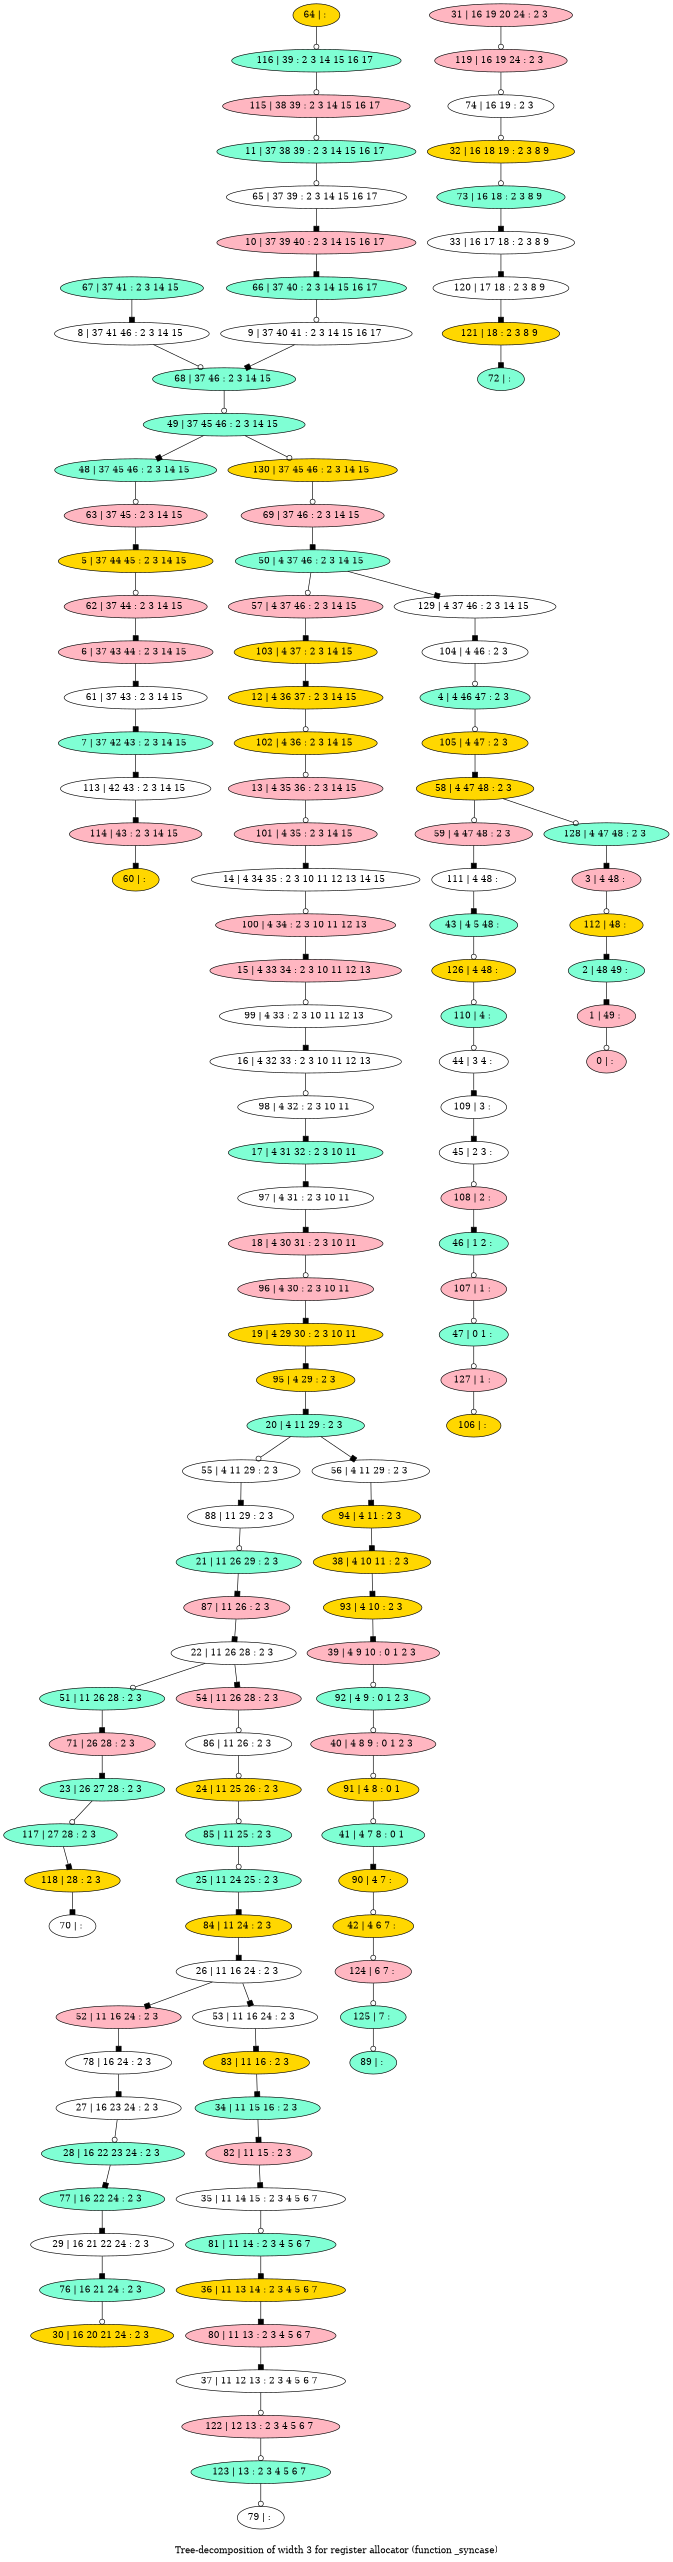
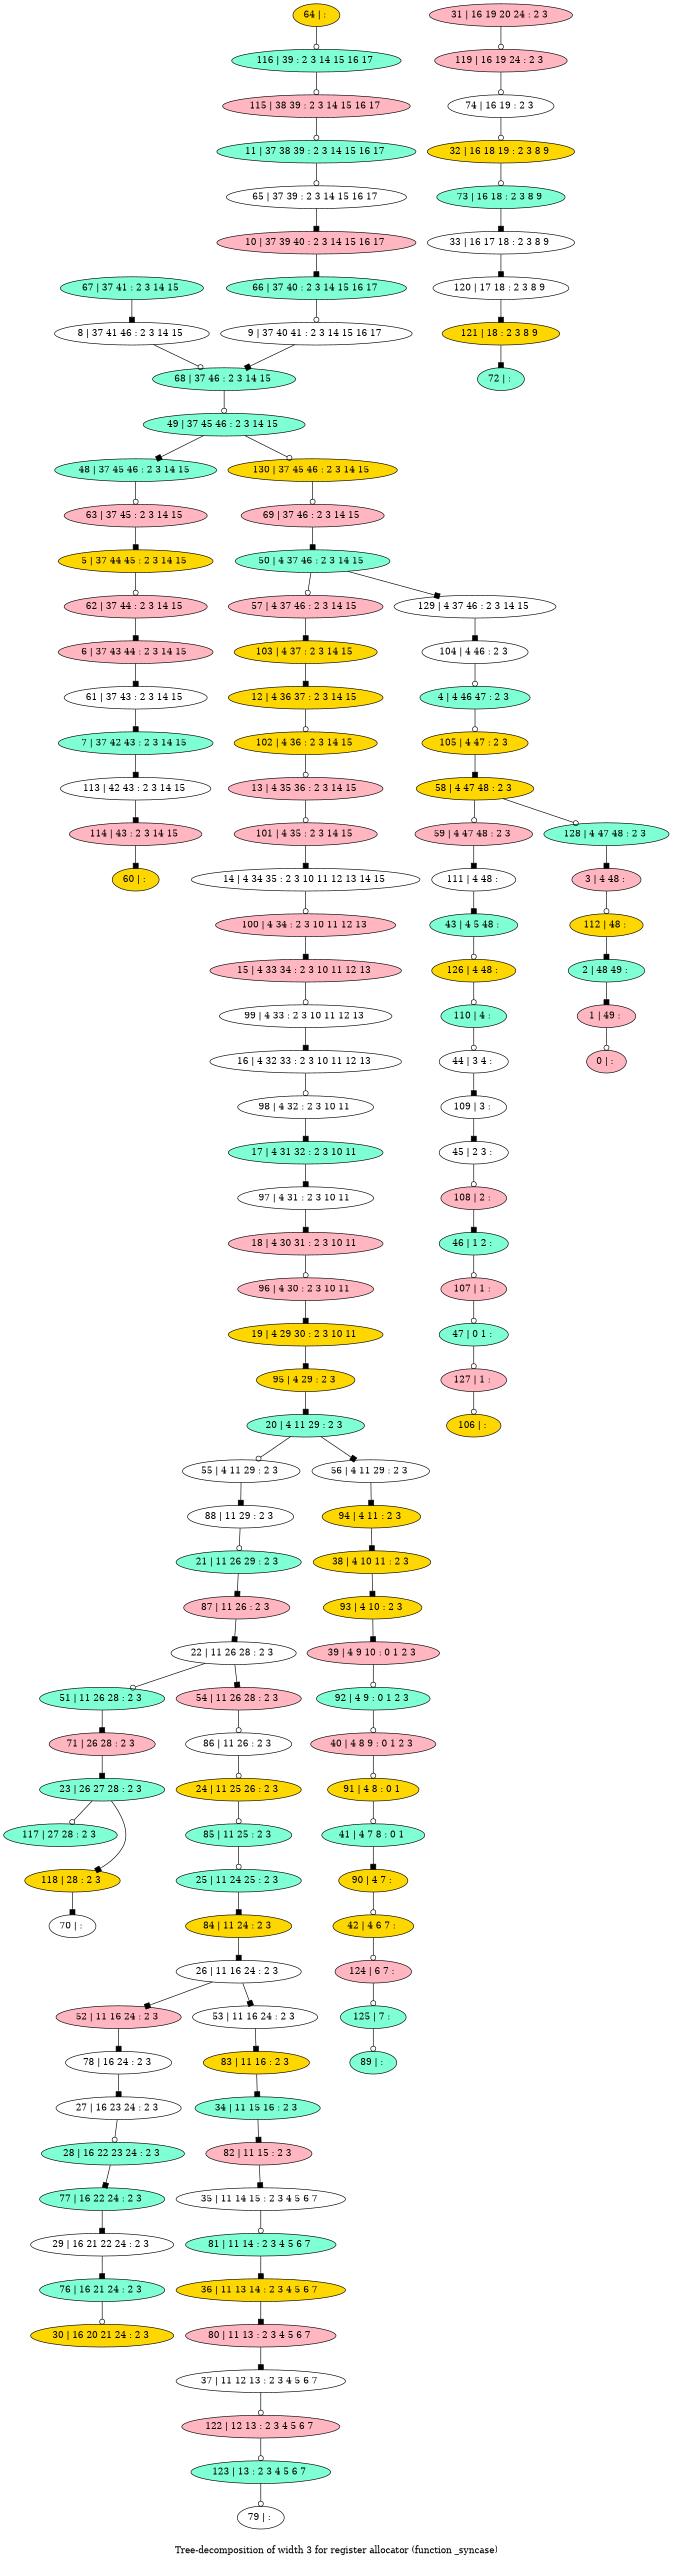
  digraph {
    label="Tree-decomposition of width 3 for register allocator (function _syncase)"
    node [fillcolor=aquamarine style=filled]
    edge [arrowhead=box]
    n1 [fillcolor=lightpink label="0 | : "]
    n2 [fillcolor=lightpink label="1 | 49 : "]
    n3 [label="2 | 48 49 : "]
    n4 [fillcolor=lightpink label="3 | 4 48 : "]
    n5 [fillcolor=gold label="112 | 48 : "]
    n6 [label="4 | 4 46 47 : 2 3 "]
    n7 [fillcolor=gold label="105 | 4 47 : 2 3 "]
    n8 [fillcolor=gold label="58 | 4 47 48 : 2 3 "]
    n9 [fillcolor=gold label="5 | 37 44 45 : 2 3 14 15 "]
    n10 [fillcolor=lightpink label="62 | 37 44 : 2 3 14 15 "]
    n11 [fillcolor=lightpink label="6 | 37 43 44 : 2 3 14 15 "]
    n12 [fillcolor=white label="61 | 37 43 : 2 3 14 15 "]
    n13 [label="7 | 37 42 43 : 2 3 14 15 "]
    n14 [fillcolor=white label="113 | 42 43 : 2 3 14 15 "]
    n15 [fillcolor=lightpink label="114 | 43 : 2 3 14 15 "]
    n16 [fillcolor=white label="8 | 37 41 46 : 2 3 14 15 "]
    n17 [label="68 | 37 46 : 2 3 14 15 "]
    n18 [label="49 | 37 45 46 : 2 3 14 15 "]
    n19 [fillcolor=white label="9 | 37 40 41 : 2 3 14 15 16 17 "]
    n20 [label="67 | 37 41 : 2 3 14 15 "]
    n21 [fillcolor=lightpink label="10 | 37 39 40 : 2 3 14 15 16 17 "]
    n22 [label="66 | 37 40 : 2 3 14 15 16 17 "]
    n23 [label="11 | 37 38 39 : 2 3 14 15 16 17 "]
    n24 [fillcolor=white label="65 | 37 39 : 2 3 14 15 16 17 "]
    n25 [fillcolor=gold label="12 | 4 36 37 : 2 3 14 15 "]
    n26 [fillcolor=gold label="102 | 4 36 : 2 3 14 15 "]
    n27 [fillcolor=lightpink label="13 | 4 35 36 : 2 3 14 15 "]
    n28 [fillcolor=lightpink label="101 | 4 35 : 2 3 14 15 "]
    n29 [fillcolor=white label="14 | 4 34 35 : 2 3 10 11 12 13 14 15 "]
    n30 [fillcolor=lightpink label="100 | 4 34 : 2 3 10 11 12 13 "]
    n31 [fillcolor=lightpink label="15 | 4 33 34 : 2 3 10 11 12 13 "]
    n32 [fillcolor=white label="99 | 4 33 : 2 3 10 11 12 13 "]
    n33 [fillcolor=white label="16 | 4 32 33 : 2 3 10 11 12 13 "]
    n34 [fillcolor=white label="98 | 4 32 : 2 3 10 11 "]
    n35 [label="17 | 4 31 32 : 2 3 10 11 "]
    n36 [fillcolor=white label="97 | 4 31 : 2 3 10 11 "]
    n37 [fillcolor=lightpink label="18 | 4 30 31 : 2 3 10 11 "]
    n38 [fillcolor=lightpink label="96 | 4 30 : 2 3 10 11 "]
    n39 [fillcolor=gold label="19 | 4 29 30 : 2 3 10 11 "]
    n40 [fillcolor=gold label="95 | 4 29 : 2 3 "]
    n41 [label="20 | 4 11 29 : 2 3 "]
    n42 [fillcolor=white label="55 | 4 11 29 : 2 3 "]
    n43 [fillcolor=white label="56 | 4 11 29 : 2 3 "]
    n44 [fillcolor=white label="88 | 11 29 : 2 3 "]
    n45 [fillcolor=gold label="94 | 4 11 : 2 3 "]
    n46 [label="21 | 11 26 29 : 2 3 "]
    n47 [fillcolor=lightpink label="87 | 11 26 : 2 3 "]
    n48 [fillcolor=white label="22 | 11 26 28 : 2 3 "]
    n49 [label="51 | 11 26 28 : 2 3 "]
    n50 [fillcolor=lightpink label="54 | 11 26 28 : 2 3 "]
    n51 [fillcolor=lightpink label="71 | 26 28 : 2 3 "]
    n52 [fillcolor=white label="86 | 11 26 : 2 3 "]
    n53 [label="23 | 26 27 28 : 2 3 "]
    n54 [label="117 | 27 28 : 2 3 "]
    n55 [fillcolor=gold label="118 | 28 : 2 3 "]
    n56 [fillcolor=gold label="24 | 11 25 26 : 2 3 "]
    n57 [label="85 | 11 25 : 2 3 "]
    n58 [label="25 | 11 24 25 : 2 3 "]
    n59 [fillcolor=gold label="84 | 11 24 : 2 3 "]
    n60 [fillcolor=white label="26 | 11 16 24 : 2 3 "]
    n61 [fillcolor=lightpink label="52 | 11 16 24 : 2 3 "]
    n62 [fillcolor=white label="53 | 11 16 24 : 2 3 "]
    n63 [fillcolor=white label="78 | 16 24 : 2 3 "]
    n64 [fillcolor=gold label="83 | 11 16 : 2 3 "]
    n65 [fillcolor=white label="27 | 16 23 24 : 2 3 "]
    n66 [label="28 | 16 22 23 24 : 2 3 "]
    n67 [label="77 | 16 22 24 : 2 3 "]
    n68 [fillcolor=white label="29 | 16 21 22 24 : 2 3 "]
    n69 [label="76 | 16 21 24 : 2 3 "]
    n70 [fillcolor=gold label="30 | 16 20 21 24 : 2 3 "]
    n71 [fillcolor=lightpink label="31 | 16 19 20 24 : 2 3 "]
    n72 [fillcolor=lightpink label="119 | 16 19 24 : 2 3 "]
    n73 [fillcolor=white label="74 | 16 19 : 2 3 "]
    n74 [fillcolor=gold label="32 | 16 18 19 : 2 3 8 9 "]
    n75 [label="73 | 16 18 : 2 3 8 9 "]
    n76 [fillcolor=white label="33 | 16 17 18 : 2 3 8 9 "]
    n77 [fillcolor=white label="120 | 17 18 : 2 3 8 9 "]
    n78 [fillcolor=gold label="121 | 18 : 2 3 8 9 "]
    n79 [label="34 | 11 15 16 : 2 3 "]
    n80 [fillcolor=lightpink label="82 | 11 15 : 2 3 "]
    n81 [fillcolor=white label="35 | 11 14 15 : 2 3 4 5 6 7 "]
    n82 [label="81 | 11 14 : 2 3 4 5 6 7 "]
    n83 [fillcolor=gold label="36 | 11 13 14 : 2 3 4 5 6 7 "]
    n84 [fillcolor=lightpink label="80 | 11 13 : 2 3 4 5 6 7 "]
    n85 [fillcolor=white label="37 | 11 12 13 : 2 3 4 5 6 7 "]
    n86 [fillcolor=lightpink label="122 | 12 13 : 2 3 4 5 6 7 "]
    n87 [label="123 | 13 : 2 3 4 5 6 7 "]
    n88 [fillcolor=gold label="38 | 4 10 11 : 2 3 "]
    n89 [fillcolor=gold label="93 | 4 10 : 2 3 "]
    n90 [fillcolor=lightpink label="39 | 4 9 10 : 0 1 2 3 "]
    n91 [label="92 | 4 9 : 0 1 2 3 "]
    n92 [fillcolor=lightpink label="40 | 4 8 9 : 0 1 2 3 "]
    n93 [fillcolor=gold label="91 | 4 8 : 0 1 "]
    n94 [label="41 | 4 7 8 : 0 1 "]
    n95 [fillcolor=gold label="90 | 4 7 : "]
    n96 [fillcolor=gold label="42 | 4 6 7 : "]
    n97 [fillcolor=lightpink label="124 | 6 7 : "]
    n98 [label="125 | 7 : "]
    n99 [label="43 | 4 5 48 : "]
    n100 [fillcolor=gold label="126 | 4 48 : "]
    n101 [label="110 | 4 : "]
    n102 [fillcolor=white label="44 | 3 4 : "]
    n103 [fillcolor=white label="109 | 3 : "]
    n104 [fillcolor=white label="45 | 2 3 : "]
    n105 [fillcolor=lightpink label="108 | 2 : "]
    n106 [label="46 | 1 2 : "]
    n107 [fillcolor=lightpink label="107 | 1 : "]
    n108 [label="47 | 0 1 : "]
    n109 [fillcolor=lightpink label="127 | 1 : "]
    n110 [fillcolor=gold label="106 | : "]
    n111 [label="48 | 37 45 46 : 2 3 14 15 "]
    n112 [fillcolor=lightpink label="63 | 37 45 : 2 3 14 15 "]
    n113 [fillcolor=gold label="130 | 37 45 46 : 2 3 14 15 "]
    n114 [fillcolor=lightpink label="69 | 37 46 : 2 3 14 15 "]
    n115 [label="50 | 4 37 46 : 2 3 14 15 "]
    n116 [fillcolor=lightpink label="57 | 4 37 46 : 2 3 14 15 "]
    n117 [fillcolor=white label="129 | 4 37 46 : 2 3 14 15 "]
    n118 [fillcolor=gold label="103 | 4 37 : 2 3 14 15 "]
    n119 [fillcolor=white label="104 | 4 46 : 2 3 "]
    n120 [fillcolor=lightpink label="59 | 4 47 48 : 2 3 "]
    n121 [label="128 | 4 47 48 : 2 3 "]
    n122 [fillcolor=white label="111 | 4 48 : "]
    n123 [fillcolor=gold label="60 | : "]
    n124 [fillcolor=gold label="64 | : "]
    n125 [label="116 | 39 : 2 3 14 15 16 17 "]
    n126 [fillcolor=lightpink label="115 | 38 39 : 2 3 14 15 16 17 "]
    n127 [fillcolor=white label="70 | : "]
    n128 [label="72 | : "]
    n129 [fillcolor=white label="79 | : "]
    n130 [label="89 | : "]
    n2 -> n1 [arrowhead=odot]
    n3 -> n2
    n4 -> n5 [arrowhead=odot]
    n5 -> n3
    n6 -> n7 [arrowhead=odot]
    n7 -> n8
    n8 -> n120 [arrowhead=odot]
    n8 -> n121 [arrowhead=odot]
    n9 -> n10 [arrowhead=odot]
    n10 -> n11
    n11 -> n12
    n12 -> n13
    n13 -> n14
    n14 -> n15
    n15 -> n123
    n16 -> n17 [arrowhead=odot]
    n17 -> n18 [arrowhead=odot]
    n18 -> n111
    n18 -> n113 [arrowhead=odot]
    n19 -> n17
    n20 -> n16
    n21 -> n22
    n22 -> n19 [arrowhead=odot]
    n23 -> n24 [arrowhead=odot]
    n24 -> n21
    n25 -> n26 [arrowhead=odot]
    n26 -> n27 [arrowhead=odot]
    n27 -> n28 [arrowhead=odot]
    n28 -> n29
    n29 -> n30 [arrowhead=odot]
    n30 -> n31
    n31 -> n32 [arrowhead=odot]
    n32 -> n33
    n33 -> n34 [arrowhead=odot]
    n34 -> n35
    n35 -> n36
    n36 -> n37
    n37 -> n38 [arrowhead=odot]
    n38 -> n39
    n39 -> n40
    n40 -> n41
    n41 -> n42 [arrowhead=odot]
    n41 -> n43
    n42 -> n44
    n43 -> n45
    n44 -> n46 [arrowhead=odot]
    n45 -> n88
    n46 -> n47
    n47 -> n48
    n48 -> n49 [arrowhead=odot]
    n48 -> n50
    n49 -> n51
    n50 -> n52 [arrowhead=odot]
    n51 -> n53
    n52 -> n56 [arrowhead=odot]
    n53 -> n54 [arrowhead=odot]
-   n54 -> n55
+   n53 -> n55
    n55 -> n127
    n56 -> n57 [arrowhead=odot]
    n57 -> n58 [arrowhead=odot]
    n58 -> n59
    n59 -> n60
    n60 -> n61
    n60 -> n62
    n61 -> n63
    n62 -> n64
    n63 -> n65
    n64 -> n79
    n65 -> n66 [arrowhead=odot]
    n66 -> n67
    n67 -> n68
    n68 -> n69
    n69 -> n70 [arrowhead=odot]
    n71 -> n72 [arrowhead=odot]
    n72 -> n73 [arrowhead=odot]
    n73 -> n74 [arrowhead=odot]
    n74 -> n75 [arrowhead=odot]
    n75 -> n76
    n76 -> n77
    n77 -> n78
    n78 -> n128
    n79 -> n80
    n80 -> n81
    n81 -> n82 [arrowhead=odot]
    n82 -> n83
    n83 -> n84
    n84 -> n85
    n85 -> n86 [arrowhead=odot]
    n86 -> n87 [arrowhead=odot]
    n87 -> n129 [arrowhead=odot]
    n88 -> n89
    n89 -> n90
    n90 -> n91 [arrowhead=odot]
    n91 -> n92 [arrowhead=odot]
    n92 -> n93 [arrowhead=odot]
    n93 -> n94 [arrowhead=odot]
    n94 -> n95
    n95 -> n96 [arrowhead=odot]
    n96 -> n97 [arrowhead=odot]
    n97 -> n98 [arrowhead=odot]
    n98 -> n130 [arrowhead=odot]
    n99 -> n100 [arrowhead=odot]
    n100 -> n101 [arrowhead=odot]
    n101 -> n102 [arrowhead=odot]
    n102 -> n103
    n103 -> n104
    n104 -> n105 [arrowhead=odot]
    n105 -> n106
    n106 -> n107 [arrowhead=odot]
    n107 -> n108 [arrowhead=odot]
    n108 -> n109 [arrowhead=odot]
    n109 -> n110 [arrowhead=odot]
    n111 -> n112 [arrowhead=odot]
    n112 -> n9
    n113 -> n114 [arrowhead=odot]
    n114 -> n115
    n115 -> n116 [arrowhead=odot]
    n115 -> n117
    n116 -> n118
    n117 -> n119
    n118 -> n25
    n119 -> n6 [arrowhead=odot]
    n120 -> n122
    n121 -> n4
    n122 -> n99
    n124 -> n125 [arrowhead=odot]
    n125 -> n126 [arrowhead=odot]
    n126 -> n23 [arrowhead=odot]
  }
